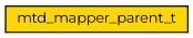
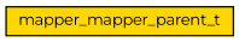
  digraph {
    rankdir=LR
    fontname=Montserrat
-   n1 [color=black fillcolor=gold fontname=Montserrat fontsize=10 height=0.2 label=mtd_mapper_parent_t shape=record style=filled width=0.4]
+   n1 [color=black fillcolor=gold fontname=Montserrat fontsize=10 height=0.2 label=mapper_mapper_parent_t shape=record style=filled width=0.4]
  }
